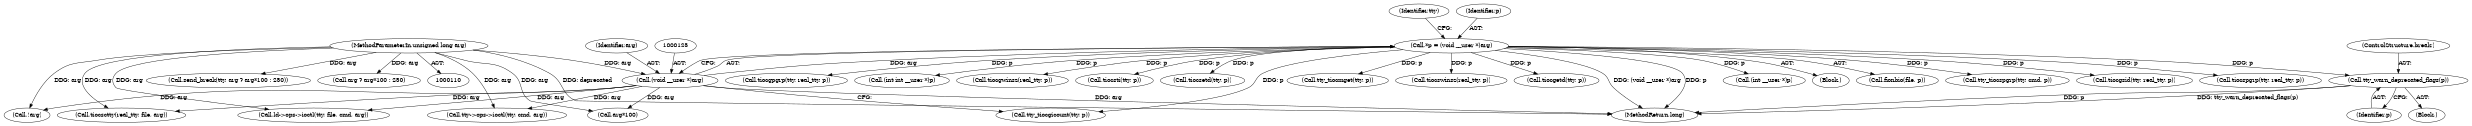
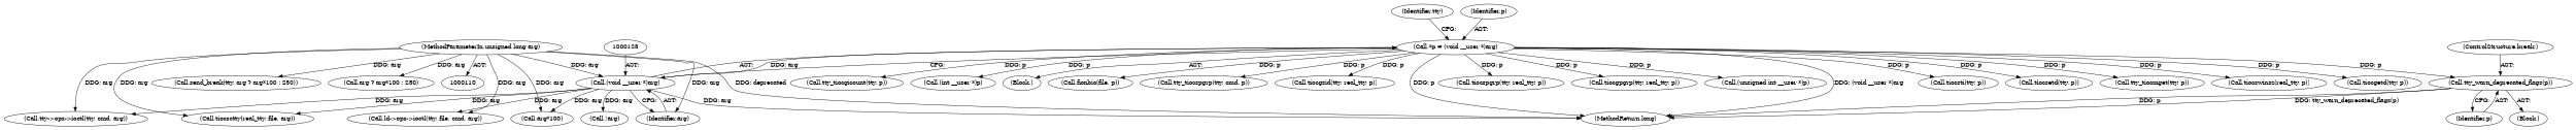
  digraph {
    n1 [label="(Call,tty_warn_deprecated_flags(p))"]
    n2 [label="(Identifier,p)"]
    n3 [label="(MethodReturn,long)"]
    n4 [label="(Block,)"]
    n5 [label="(Call,*p = (void __user *)arg)"]
    n6 [label="(Call,(void __user *)arg)"]
    n7 [label="(Call,tty_tiocgicount(tty, p))"]
    n8 [label="(Call,(int __user *)p)"]
    n9 [label="(Block,)"]
    n10 [label="(Call,fionbio(file, p))"]
    n11 [label="(Call,tty_tiocspgrp(tty, cmd, p))"]
    n12 [label="(Call,tiocgsid(tty, real_tty, p))"]
    n13 [label="(Call,tiocspgrp(tty, real_tty, p))"]
    n14 [label="(Call,tiocgpgrp(tty, real_tty, p))"]
-   n15 [label="(Call,(int int __user *)p)"]
-   n16 [label="(Call,tiocgwinsz(real_tty, p))"]
+   n15 [label="(Call,(unsigned int __user *)p)"]
    n17 [label="(Call,tiocsti(tty, p))"]
    n18 [label="(Call,tiocsetd(tty, p))"]
    n19 [label="(Call,tty_tiocmget(tty, p))"]
    n20 [label="(Call,tiocswinsz(real_tty, p))"]
    n21 [label="(Call,tiocgetd(tty, p))"]
    n22 [label="(Call,tiocsctty(real_tty, file, arg))"]
    n23 [label="(Call,arg*100)"]
    n24 [label="(Call,!arg)"]
    n25 [label="(Call,ld->ops->ioctl(tty, file, cmd, arg))"]
    n26 [label="(Call,tty->ops->ioctl(tty, cmd, arg))"]
    n27 [label="(Identifier,arg)"]
    n28 [label="(MethodParameterIn,unsigned long arg)"]
    n29 [label="(Call,send_break(tty, arg ? arg*100 : 250))"]
    n30 [label="(Call,arg ? arg*100 : 250)"]
    1000110
    n32 [label="(ControlStructure,break;)"]
    n33 [label="(Identifier,tty)"]
    n34 [label="(Identifier,p)"]
    1000125
    n1 -> n2 [label="CFG: "]
    n1 -> n3 [label="DDG: tty_warn_deprecated_flags(p)"]
    n1 -> n3 [label="DDG: p"]
    n1 -> n4 [label="AST: "]
    n2 -> n1 [label="AST: "]
    n5 -> n1 [label="DDG: p"]
    n5 -> n3 [label="DDG: p"]
    n5 -> n3 [label="DDG: (void __user *)arg"]
    n5 -> n6 [label="CFG: "]
    n5 -> n7 [label="DDG: p"]
    n5 -> n8 [label="DDG: p"]
    n5 -> n9 [label="AST: "]
-   n5 -> n10 [label="AST: "]
+   n5 -> n10 [label="DDG: p"]
    n5 -> n11 [label="DDG: p"]
    n5 -> n12 [label="DDG: p"]
    n5 -> n13 [label="DDG: p"]
    n5 -> n14 [label="DDG: p"]
    n5 -> n15 [label="DDG: p"]
-   n5 -> n16 [label="DDG: p"]
    n5 -> n17 [label="DDG: p"]
    n5 -> n18 [label="DDG: p"]
    n5 -> n19 [label="DDG: p"]
    n5 -> n20 [label="DDG: p"]
    n5 -> n21 [label="DDG: p"]
    n6 -> n3 [label="DDG: arg"]
    n6 -> n5 [label="AST: "]
    n6 -> n5 [label="DDG: arg"]
    n6 -> n22 [label="DDG: arg"]
    n6 -> n23 [label="DDG: arg"]
    n6 -> n24 [label="DDG: arg"]
    n6 -> n25 [label="DDG: arg"]
    n6 -> n26 [label="DDG: arg"]
-   n6 -> n7 [label="CFG: "]
+   n6 -> n27 [label="CFG: "]
    n27 -> n6 [label="AST: "]
    n28 -> n3 [label="DDG: deprecated"]
    n28 -> n6 [label="DDG: arg"]
    n28 -> n22 [label="DDG: arg"]
    n28 -> n23 [label="DDG: arg"]
-   n28 -> n24 [label="DDG: arg"]
+   n28 -> n27 [label="DDG: arg"]
    n28 -> n25 [label="DDG: arg"]
    n28 -> n26 [label="DDG: arg"]
    n28 -> n29 [label="DDG: arg"]
    n28 -> n30 [label="DDG: arg"]
    n28 -> 1000110 [label="AST: "]
    n32 -> n1 [label="AST: "]
    n33 -> n5 [label="CFG: "]
    n34 -> n5 [label="AST: "]
    1000125 -> n6 [label="AST: "]
  }
